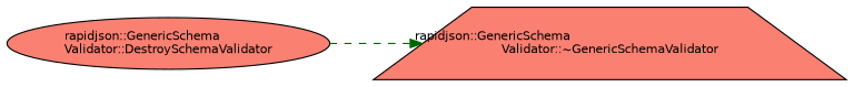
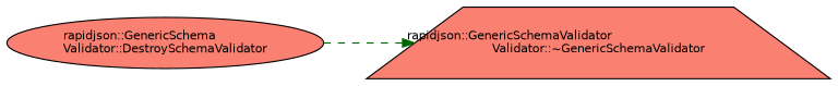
  digraph {
    rankdir=LR
    node [color=black fillcolor=salmon fontname=Helvetica fontsize=10 style=filled]
    n1 [fontcolor=black height=0.2 label="rapidjson::GenericSchema\lValidator::DestroySchemaValidator" shape=ellipse width=0.4]
-   n2 [height=0.2 label="rapidjson::GenericSchema\lValidator::~GenericSchemaValidator" shape=trapezium width=0.4]
+   n2 [height=0.2 label="rapidjson::GenericSchemaValidator\lValidator::~GenericSchemaValidator" shape=trapezium width=0.4]
    n1 -> n2 [color=darkgreen fontname=Helvetica fontsize=10 labelfontname=Helvetica labelfontsize=10 style=dashed]
  }
